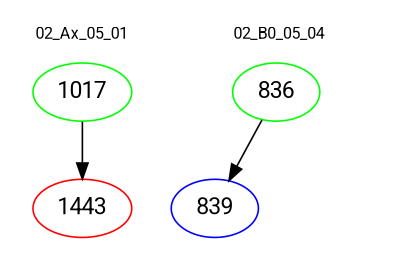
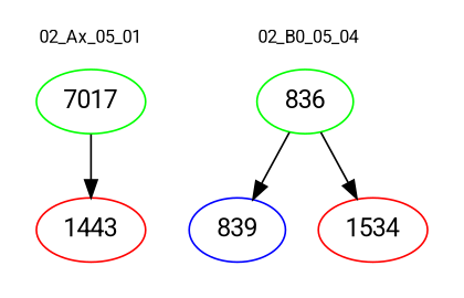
  digraph {
    fontname=Roboto
    node [color=green fontname=Roboto]
    edge [color=black fontname=Roboto]
-   n1 [label=1017]
+   n1 [label=7017]
    n2 [color=red label=1443]
    n3 [label=836]
    n4 [color=blue label=839]
+   n5 [color=red label=1534]
    subgraph cluster_1 {
      color=white
      fontsize=10
      label="02_Ax_05_01"
      n1
      n2
    }
    subgraph cluster_2 {
      color=white
      fontsize=10
      label="02_B0_05_04"
      n3
      n4
+     n5
    }
    n1 -> n2
    n3 -> n4
+   n3 -> n5
  }
